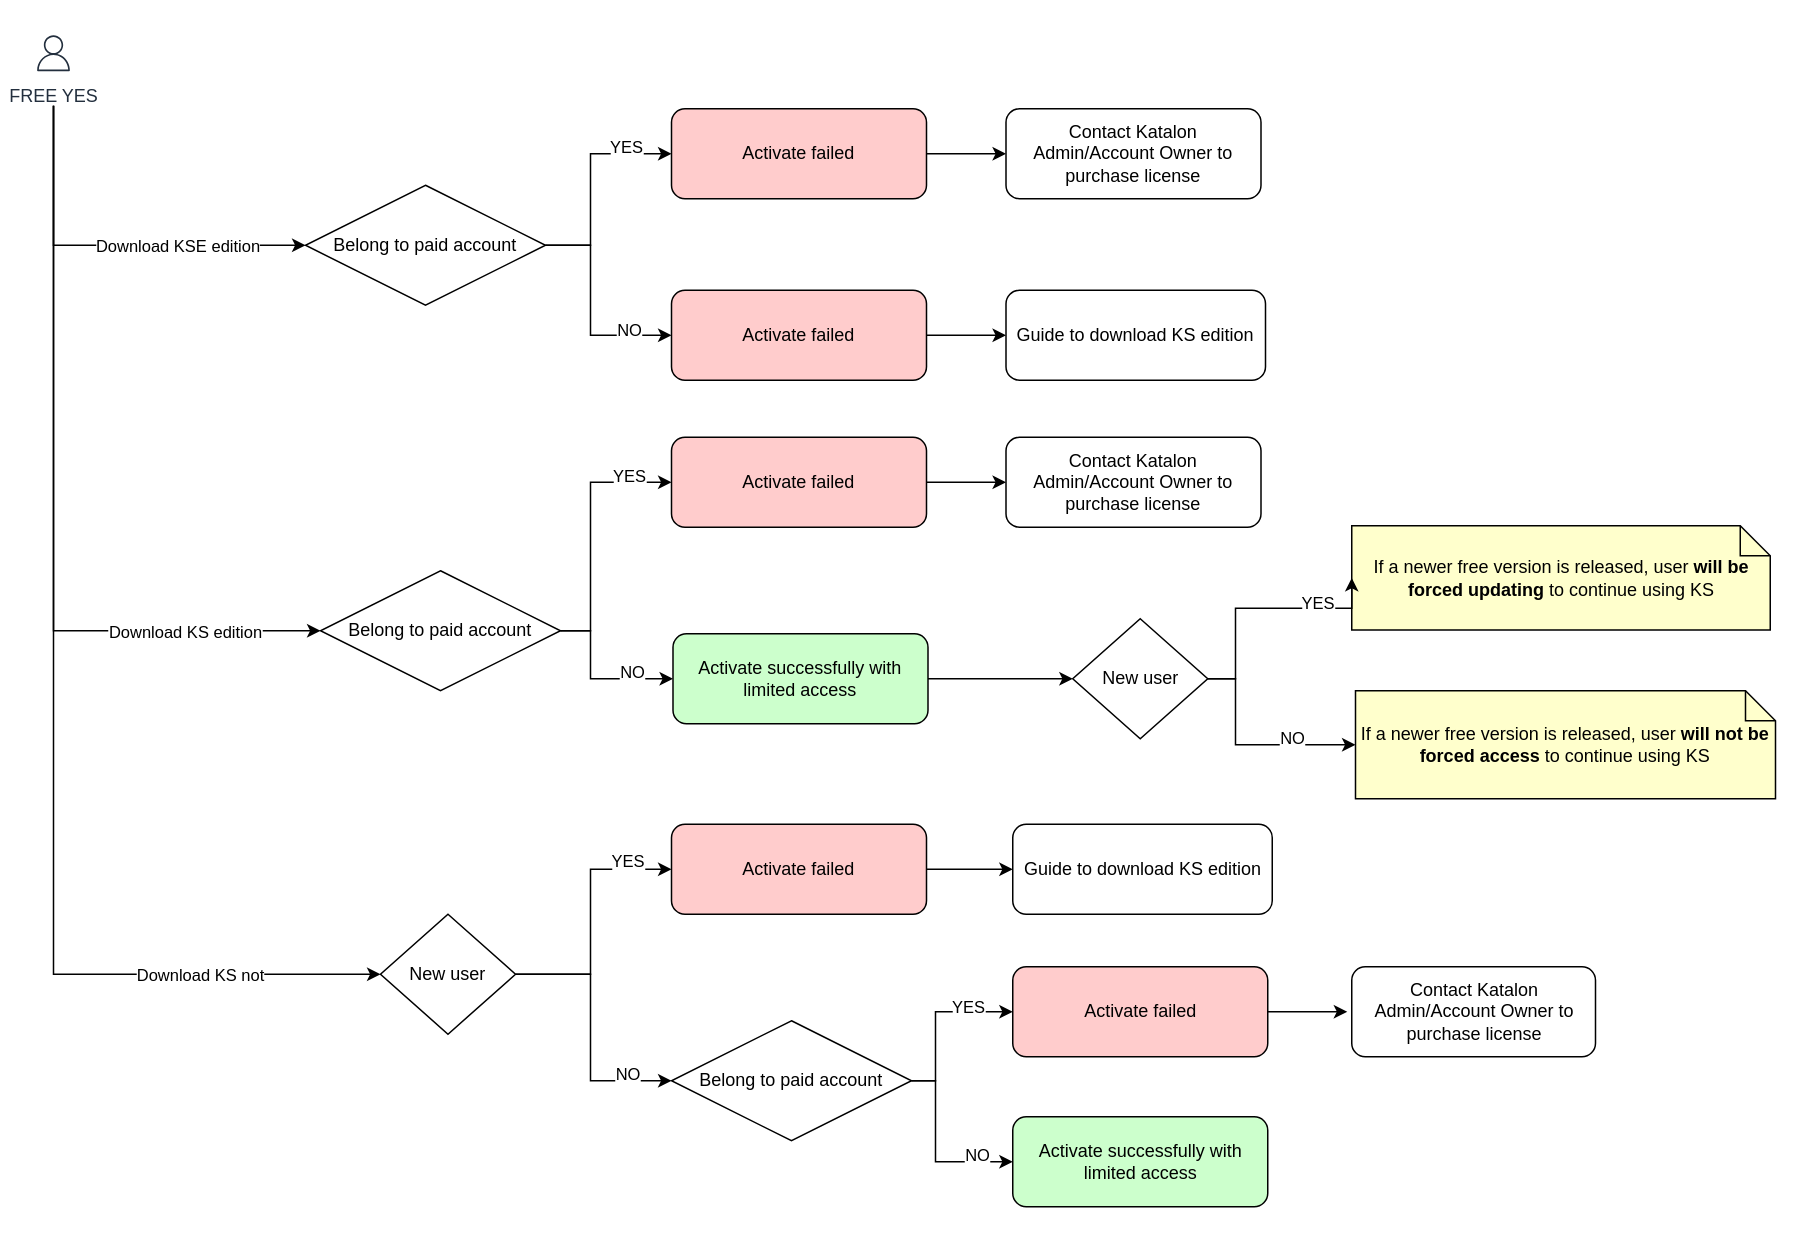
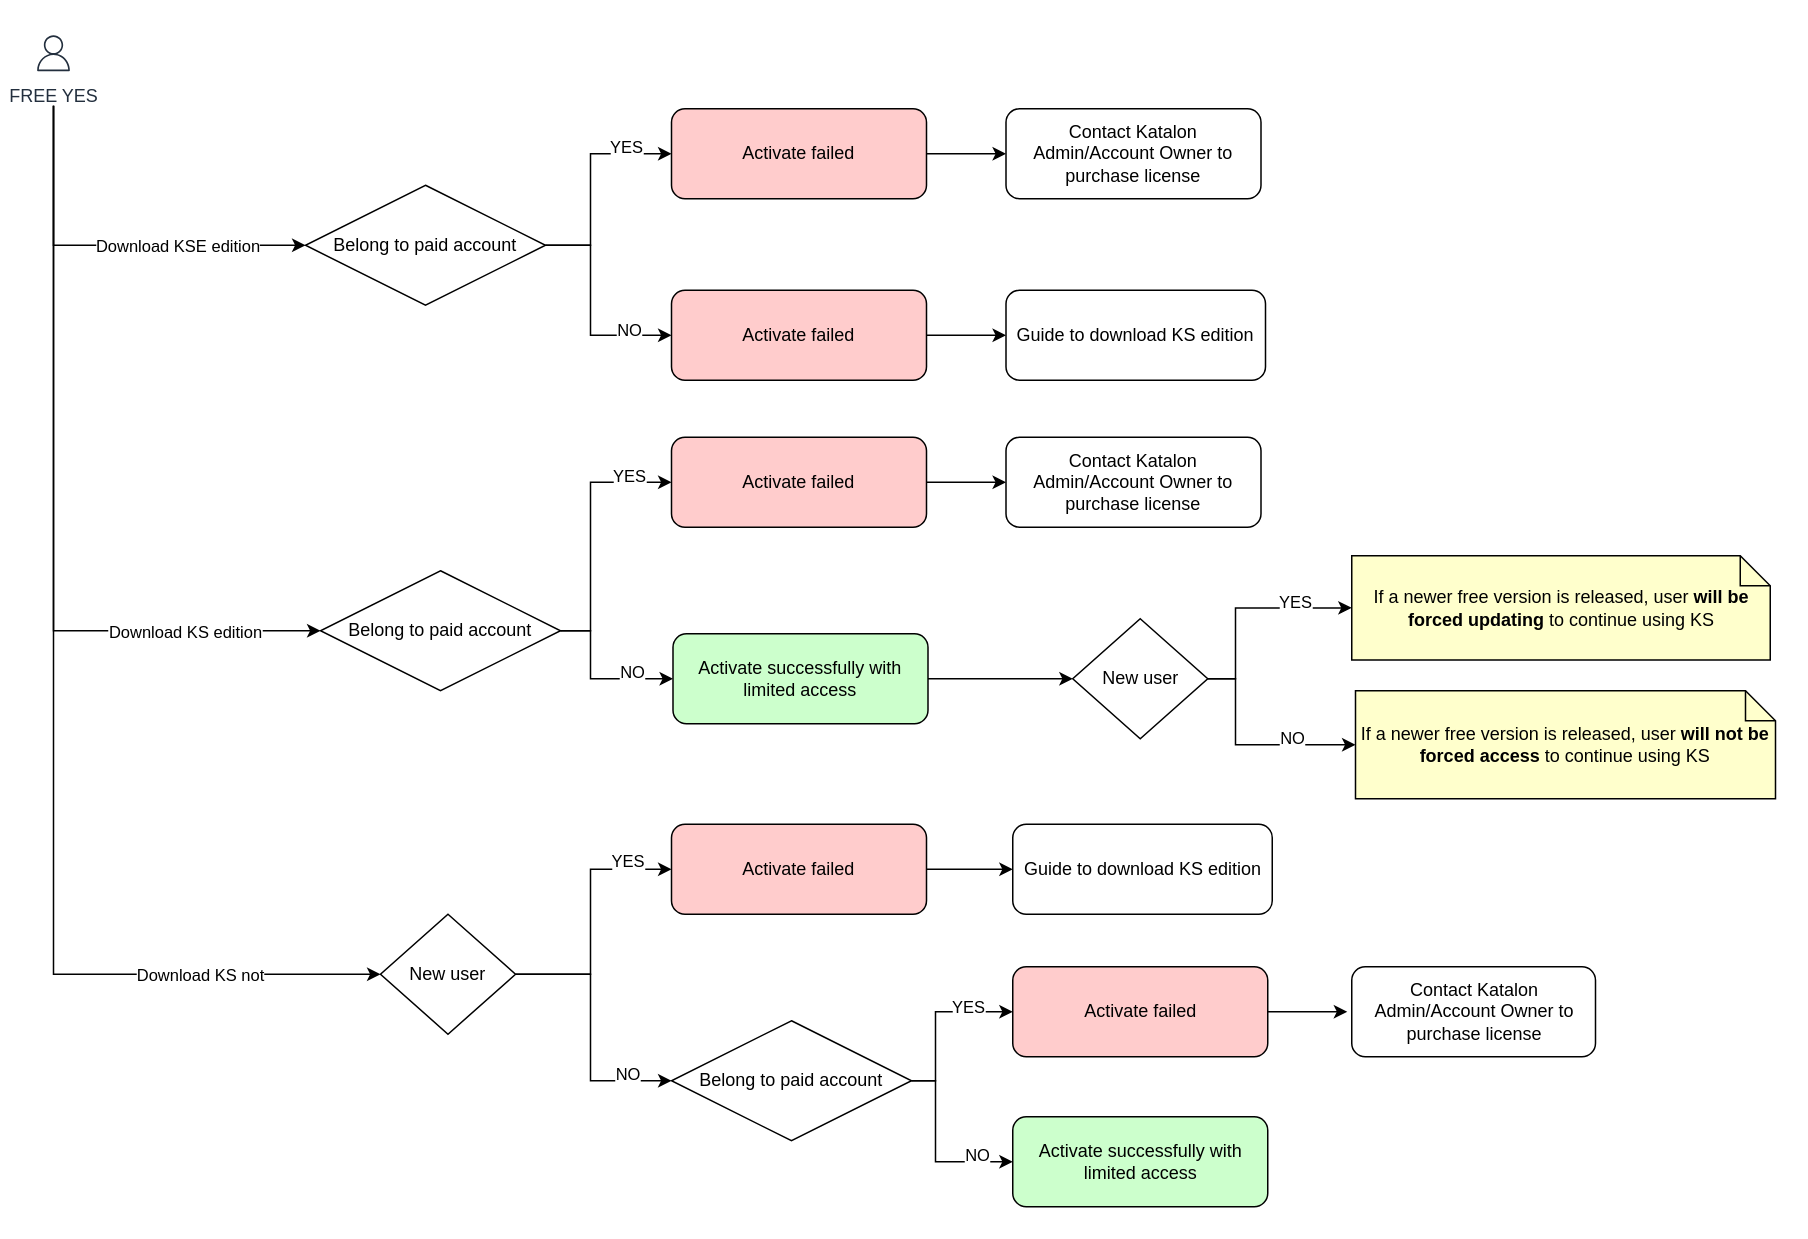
  <mxCell id="0" />
  <mxCell id="1" parent="0" />
  <mxCell id="2" style="edgeStyle=orthogonalEdgeStyle;rounded=0;orthogonalLoop=1;jettySize=auto;html=1;entryX=0;entryY=0.5;entryDx=0;entryDy=0;" parent="1" source="6" target="8" edge="1"><mxGeometry relative="1" as="geometry"><Array as="points"><mxPoint x="393" y="163" /><mxPoint x="393" y="102" /></Array></mxGeometry></mxCell>
  <mxCell id="3" value="YES" style="edgeLabel;html=1;align=center;verticalAlign=middle;resizable=0;points=[];" parent="2" vertex="1" connectable="0"><mxGeometry x="0.578" y="5" relative="1" as="geometry"><mxPoint as="offset" /></mxGeometry></mxCell>
  <mxCell id="4" style="edgeStyle=orthogonalEdgeStyle;rounded=0;orthogonalLoop=1;jettySize=auto;html=1;exitX=1;exitY=0.5;exitDx=0;exitDy=0;entryX=0;entryY=0.5;entryDx=0;entryDy=0;" parent="1" source="6" target="10" edge="1"><mxGeometry relative="1" as="geometry"><Array as="points"><mxPoint x="393" y="163" /><mxPoint x="393" y="223" /></Array></mxGeometry></mxCell>
  <mxCell id="5" value="NO" style="edgeLabel;html=1;align=center;verticalAlign=middle;resizable=0;points=[];" parent="4" vertex="1" connectable="0"><mxGeometry x="0.577" relative="1" as="geometry"><mxPoint x="1" y="-4" as="offset" /></mxGeometry></mxCell>
  <mxCell id="6" value="Belong to paid account" style="rhombus;whiteSpace=wrap;html=1;" parent="1" vertex="1"><mxGeometry x="203" y="123" width="160" height="80" as="geometry" /></mxCell>
  <mxCell id="7" value="" style="edgeStyle=orthogonalEdgeStyle;rounded=0;orthogonalLoop=1;jettySize=auto;html=1;" parent="1" source="8" target="25" edge="1"><mxGeometry relative="1" as="geometry" /></mxCell>
  <mxCell id="8" value="Activate failed" style="rounded=1;whiteSpace=wrap;html=1;fillColor=#FFCCCC;" parent="1" vertex="1"><mxGeometry x="447" y="72" width="170" height="60" as="geometry" /></mxCell>
  <mxCell id="9" value="" style="edgeStyle=orthogonalEdgeStyle;rounded=0;orthogonalLoop=1;jettySize=auto;html=1;" parent="1" source="10" target="11" edge="1"><mxGeometry relative="1" as="geometry" /></mxCell>
  <mxCell id="10" value="Activate failed" style="rounded=1;whiteSpace=wrap;html=1;fillColor=#FFCCCC;" parent="1" vertex="1"><mxGeometry x="447" y="193" width="170" height="60" as="geometry" /></mxCell>
  <mxCell id="11" value="Guide to download KS edition" style="whiteSpace=wrap;html=1;rounded=1;" parent="1" vertex="1"><mxGeometry x="670" y="193" width="173" height="60" as="geometry" /></mxCell>
  <mxCell id="12" style="edgeStyle=orthogonalEdgeStyle;rounded=0;orthogonalLoop=1;jettySize=auto;html=1;entryX=0;entryY=0.5;entryDx=0;entryDy=0;" parent="1" target="6" edge="1"><mxGeometry relative="1" as="geometry"><mxPoint x="35" y="70" as="sourcePoint" /><Array as="points"><mxPoint x="35" y="163" /></Array></mxGeometry></mxCell>
  <mxCell id="13" value="Download KSE edition" style="edgeLabel;html=1;align=center;verticalAlign=middle;resizable=0;points=[];" parent="12" vertex="1" connectable="0"><mxGeometry x="0.298" y="1" relative="1" as="geometry"><mxPoint x="6" y="1" as="offset" /></mxGeometry></mxCell>
  <mxCell id="14" style="edgeStyle=orthogonalEdgeStyle;rounded=0;orthogonalLoop=1;jettySize=auto;html=1;entryX=0;entryY=0.5;entryDx=0;entryDy=0;" parent="1" target="22" edge="1"><mxGeometry relative="1" as="geometry"><mxPoint x="35" y="70" as="sourcePoint" /><Array as="points"><mxPoint x="35" y="420" /></Array></mxGeometry></mxCell>
  <mxCell id="15" value="Download KS edition" style="edgeLabel;html=1;align=center;verticalAlign=middle;resizable=0;points=[];" parent="14" vertex="1" connectable="0"><mxGeometry x="0.653" y="3" relative="1" as="geometry"><mxPoint x="1" y="3" as="offset" /></mxGeometry></mxCell>
  <mxCell id="16" style="edgeStyle=orthogonalEdgeStyle;rounded=0;orthogonalLoop=1;jettySize=auto;html=1;entryX=0;entryY=0.5;entryDx=0;entryDy=0;" parent="1" target="35" edge="1"><mxGeometry relative="1" as="geometry"><mxPoint x="35" y="70" as="sourcePoint" /><Array as="points"><mxPoint x="35" y="649" /></Array></mxGeometry></mxCell>
  <mxCell id="17" value="FREE YES" style="sketch=0;outlineConnect=0;fontColor=#232F3E;gradientColor=none;strokeColor=#232F3E;fillColor=#ffffff;dashed=0;verticalLabelPosition=bottom;verticalAlign=top;align=center;html=1;fontSize=12;fontStyle=0;aspect=fixed;shape=mxgraph.aws4.resourceIcon;resIcon=mxgraph.aws4.user;" parent="1" vertex="1"><mxGeometry x="20" y="20" width="30" height="30" as="geometry" /></mxCell>
  <mxCell id="18" style="edgeStyle=orthogonalEdgeStyle;rounded=0;orthogonalLoop=1;jettySize=auto;html=1;entryX=0;entryY=0.5;entryDx=0;entryDy=0;" parent="1" source="22" target="24" edge="1"><mxGeometry relative="1" as="geometry"><Array as="points"><mxPoint x="393" y="420" /><mxPoint x="393" y="321" /></Array></mxGeometry></mxCell>
  <mxCell id="19" value="YES" style="edgeLabel;html=1;align=center;verticalAlign=middle;resizable=0;points=[];" parent="18" vertex="1" connectable="0"><mxGeometry x="0.6" y="5" relative="1" as="geometry"><mxPoint x="6" as="offset" /></mxGeometry></mxCell>
  <mxCell id="20" style="edgeStyle=orthogonalEdgeStyle;rounded=0;orthogonalLoop=1;jettySize=auto;html=1;entryX=0;entryY=0.5;entryDx=0;entryDy=0;" parent="1" source="22" target="28" edge="1"><mxGeometry relative="1" as="geometry"><Array as="points"><mxPoint x="393" y="420" /><mxPoint x="393" y="452" /></Array></mxGeometry></mxCell>
  <mxCell id="21" value="NO" style="edgeLabel;html=1;align=center;verticalAlign=middle;resizable=0;points=[];" parent="20" vertex="1" connectable="0"><mxGeometry x="0.404" y="5" relative="1" as="geometry"><mxPoint x="4" as="offset" /></mxGeometry></mxCell>
  <mxCell id="22" value="Belong to paid account" style="rhombus;whiteSpace=wrap;html=1;" parent="1" vertex="1"><mxGeometry x="213" y="380" width="160" height="80" as="geometry" /></mxCell>
  <mxCell id="23" value="" style="edgeStyle=orthogonalEdgeStyle;rounded=0;orthogonalLoop=1;jettySize=auto;html=1;" parent="1" source="24" target="26" edge="1"><mxGeometry relative="1" as="geometry" /></mxCell>
  <mxCell id="24" value="Activate failed" style="rounded=1;whiteSpace=wrap;html=1;fillColor=#FFCCCC;" parent="1" vertex="1"><mxGeometry x="447" y="291" width="170" height="60" as="geometry" /></mxCell>
  <mxCell id="25" value="Contact Katalon Admin/Account Owner to purchase license" style="rounded=1;whiteSpace=wrap;html=1;" parent="1" vertex="1"><mxGeometry x="670" y="72" width="170" height="60" as="geometry" /></mxCell>
  <mxCell id="26" value="Contact Katalon Admin/Account Owner to purchase license" style="rounded=1;whiteSpace=wrap;html=1;" parent="1" vertex="1"><mxGeometry x="670" y="291" width="170" height="60" as="geometry" /></mxCell>
  <mxCell id="27" value="" style="edgeStyle=orthogonalEdgeStyle;rounded=0;orthogonalLoop=1;jettySize=auto;html=1;" parent="1" source="28" target="49" edge="1"><mxGeometry relative="1" as="geometry" /></mxCell>
  <mxCell id="28" value="Activate successfully with limited access" style="rounded=1;whiteSpace=wrap;html=1;fillColor=#CCFFCC;" parent="1" vertex="1"><mxGeometry x="448" y="422" width="170" height="60" as="geometry" /></mxCell>
  <mxCell id="29" value="Download KS not" style="edgeLabel;html=1;align=center;verticalAlign=middle;resizable=0;points=[];" parent="1" vertex="1" connectable="0"><mxGeometry x="132.999" y="649" as="geometry" /></mxCell>
  <mxCell id="30" style="edgeStyle=orthogonalEdgeStyle;rounded=0;orthogonalLoop=1;jettySize=auto;html=1;entryX=0;entryY=0.5;entryDx=0;entryDy=0;" parent="1" source="35" target="46" edge="1"><mxGeometry relative="1" as="geometry"><Array as="points"><mxPoint x="393" y="649" /><mxPoint x="393" y="579" /></Array></mxGeometry></mxCell>
  <mxCell id="31" value="YES" style="edgeLabel;html=1;align=center;verticalAlign=middle;resizable=0;points=[];" parent="30" vertex="1" connectable="0"><mxGeometry x="0.595" y="6" relative="1" as="geometry"><mxPoint x="5" as="offset" /></mxGeometry></mxCell>
  <mxCell id="32" style="edgeStyle=orthogonalEdgeStyle;rounded=0;orthogonalLoop=1;jettySize=auto;html=1;entryX=0;entryY=0.5;entryDx=0;entryDy=0;" parent="1" source="35" target="40" edge="1"><mxGeometry relative="1" as="geometry"><Array as="points"><mxPoint x="393" y="649" /><mxPoint x="393" y="720" /></Array></mxGeometry></mxCell>
  <mxCell id="33" value="" style="edgeLabel;html=1;align=center;verticalAlign=middle;resizable=0;points=[];" parent="32" vertex="1" connectable="0"><mxGeometry x="0.395" y="3" relative="1" as="geometry"><mxPoint as="offset" /></mxGeometry></mxCell>
  <mxCell id="34" value="NO" style="edgeLabel;html=1;align=center;verticalAlign=middle;resizable=0;points=[];" parent="32" vertex="1" connectable="0"><mxGeometry x="0.555" y="3" relative="1" as="geometry"><mxPoint x="9" y="-2" as="offset" /></mxGeometry></mxCell>
  <mxCell id="35" value="New user" style="rhombus;whiteSpace=wrap;html=1;" parent="1" vertex="1"><mxGeometry x="253" y="609" width="90" height="80" as="geometry" /></mxCell>
  <mxCell id="36" style="edgeStyle=orthogonalEdgeStyle;rounded=0;orthogonalLoop=1;jettySize=auto;html=1;entryX=0;entryY=0.5;entryDx=0;entryDy=0;" parent="1" source="40" target="42" edge="1"><mxGeometry relative="1" as="geometry"><Array as="points"><mxPoint x="623" y="720" /><mxPoint x="623" y="674" /></Array></mxGeometry></mxCell>
  <mxCell id="37" value="YES" style="edgeLabel;html=1;align=center;verticalAlign=middle;resizable=0;points=[];" parent="36" vertex="1" connectable="0"><mxGeometry x="0.447" y="4" relative="1" as="geometry"><mxPoint x="1" as="offset" /></mxGeometry></mxCell>
  <mxCell id="38" style="edgeStyle=orthogonalEdgeStyle;rounded=0;orthogonalLoop=1;jettySize=auto;html=1;entryX=0;entryY=0.5;entryDx=0;entryDy=0;" parent="1" source="40" target="43" edge="1"><mxGeometry relative="1" as="geometry"><Array as="points"><mxPoint x="623" y="720" /><mxPoint x="623" y="774" /></Array></mxGeometry></mxCell>
  <mxCell id="39" value="NO" style="edgeLabel;html=1;align=center;verticalAlign=middle;resizable=0;points=[];" parent="38" vertex="1" connectable="0"><mxGeometry x="0.61" y="5" relative="1" as="geometry"><mxPoint x="-1" as="offset" /></mxGeometry></mxCell>
  <mxCell id="40" value="Belong to paid account" style="rhombus;whiteSpace=wrap;html=1;" parent="1" vertex="1"><mxGeometry x="447" y="680" width="160" height="80" as="geometry" /></mxCell>
  <mxCell id="41" value="" style="edgeStyle=orthogonalEdgeStyle;rounded=0;orthogonalLoop=1;jettySize=auto;html=1;" parent="1" source="42" edge="1"><mxGeometry relative="1" as="geometry"><mxPoint x="897.5" y="674" as="targetPoint" /></mxGeometry></mxCell>
  <mxCell id="42" value="Activate failed" style="rounded=1;whiteSpace=wrap;html=1;fillColor=#FFCCCC;" parent="1" vertex="1"><mxGeometry x="674.5" y="644" width="170" height="60" as="geometry" /></mxCell>
  <mxCell id="43" value="Activate successfully with limited access" style="rounded=1;whiteSpace=wrap;html=1;fillColor=#CCFFCC;" parent="1" vertex="1"><mxGeometry x="674.5" y="744" width="170" height="60" as="geometry" /></mxCell>
  <mxCell id="44" value="Contact Katalon Admin/Account Owner to purchase license" style="whiteSpace=wrap;html=1;rounded=1;" parent="1" vertex="1"><mxGeometry x="900.5" y="644" width="162.5" height="60" as="geometry" /></mxCell>
  <mxCell id="45" value="" style="edgeStyle=orthogonalEdgeStyle;rounded=0;orthogonalLoop=1;jettySize=auto;html=1;" parent="1" source="46" target="47" edge="1"><mxGeometry relative="1" as="geometry" /></mxCell>
  <mxCell id="46" value="Activate failed" style="rounded=1;whiteSpace=wrap;html=1;fillColor=#FFCCCC;" parent="1" vertex="1"><mxGeometry x="447" y="549" width="170" height="60" as="geometry" /></mxCell>
  <mxCell id="47" value="Guide to download KS edition" style="whiteSpace=wrap;html=1;rounded=1;" parent="1" vertex="1"><mxGeometry x="674.5" y="549" width="173" height="60" as="geometry" /></mxCell>
- <mxCell id="48" value="If a newer free version is released, user &lt;b&gt;will be forced updating&lt;/b&gt; to continue using KS" style="shape=note;size=20;whiteSpace=wrap;html=1;fillColor=#FFFFCC;" parent="1" vertex="1"><mxGeometry x="900.5" y="350" width="279" height="69.5" as="geometry" /></mxCell>
+ <mxCell id="48" value="If a newer free version is released, user &lt;b&gt;will be forced updating&lt;/b&gt; to continue using KS" style="shape=note;size=20;whiteSpace=wrap;html=1;fillColor=#FFFFCC;" parent="1" vertex="1"><mxGeometry x="900.5" y="370" width="279" height="69.5" as="geometry" /></mxCell>
  <mxCell id="49" value="New user" style="rhombus;whiteSpace=wrap;html=1;" parent="1" vertex="1"><mxGeometry x="714.5" y="412" width="90" height="80" as="geometry" /></mxCell>
  <mxCell id="50" value="If a newer free version is released, user &lt;b&gt;will not be forced access&lt;/b&gt; to continue using KS" style="shape=note;size=20;whiteSpace=wrap;html=1;fillColor=#FFFFCC;" parent="1" vertex="1"><mxGeometry x="903" y="460" width="280" height="72" as="geometry" /></mxCell>
  <mxCell id="51" style="edgeStyle=orthogonalEdgeStyle;rounded=0;orthogonalLoop=1;jettySize=auto;html=1;exitX=1;exitY=0.5;exitDx=0;exitDy=0;entryX=0;entryY=0.5;entryDx=0;entryDy=0;entryPerimeter=0;" parent="1" source="49" target="48" edge="1"><mxGeometry relative="1" as="geometry"><Array as="points"><mxPoint x="823" y="452" /><mxPoint x="823" y="405" /></Array></mxGeometry></mxCell>
  <mxCell id="52" value="YES" style="edgeLabel;html=1;align=center;verticalAlign=middle;resizable=0;points=[];" parent="51" vertex="1" connectable="0"><mxGeometry x="0.544" y="5" relative="1" as="geometry"><mxPoint x="-6" y="1" as="offset" /></mxGeometry></mxCell>
  <mxCell id="53" style="edgeStyle=orthogonalEdgeStyle;rounded=0;orthogonalLoop=1;jettySize=auto;html=1;entryX=0;entryY=0.5;entryDx=0;entryDy=0;entryPerimeter=0;" parent="1" source="49" target="50" edge="1"><mxGeometry relative="1" as="geometry"><Array as="points"><mxPoint x="823" y="452" /><mxPoint x="823" y="496" /></Array></mxGeometry></mxCell>
  <mxCell id="54" value="NO" style="edgeLabel;html=1;align=center;verticalAlign=middle;resizable=0;points=[];" parent="53" vertex="1" connectable="0"><mxGeometry x="0.42" y="4" relative="1" as="geometry"><mxPoint x="-1" y="-1" as="offset" /></mxGeometry></mxCell>
